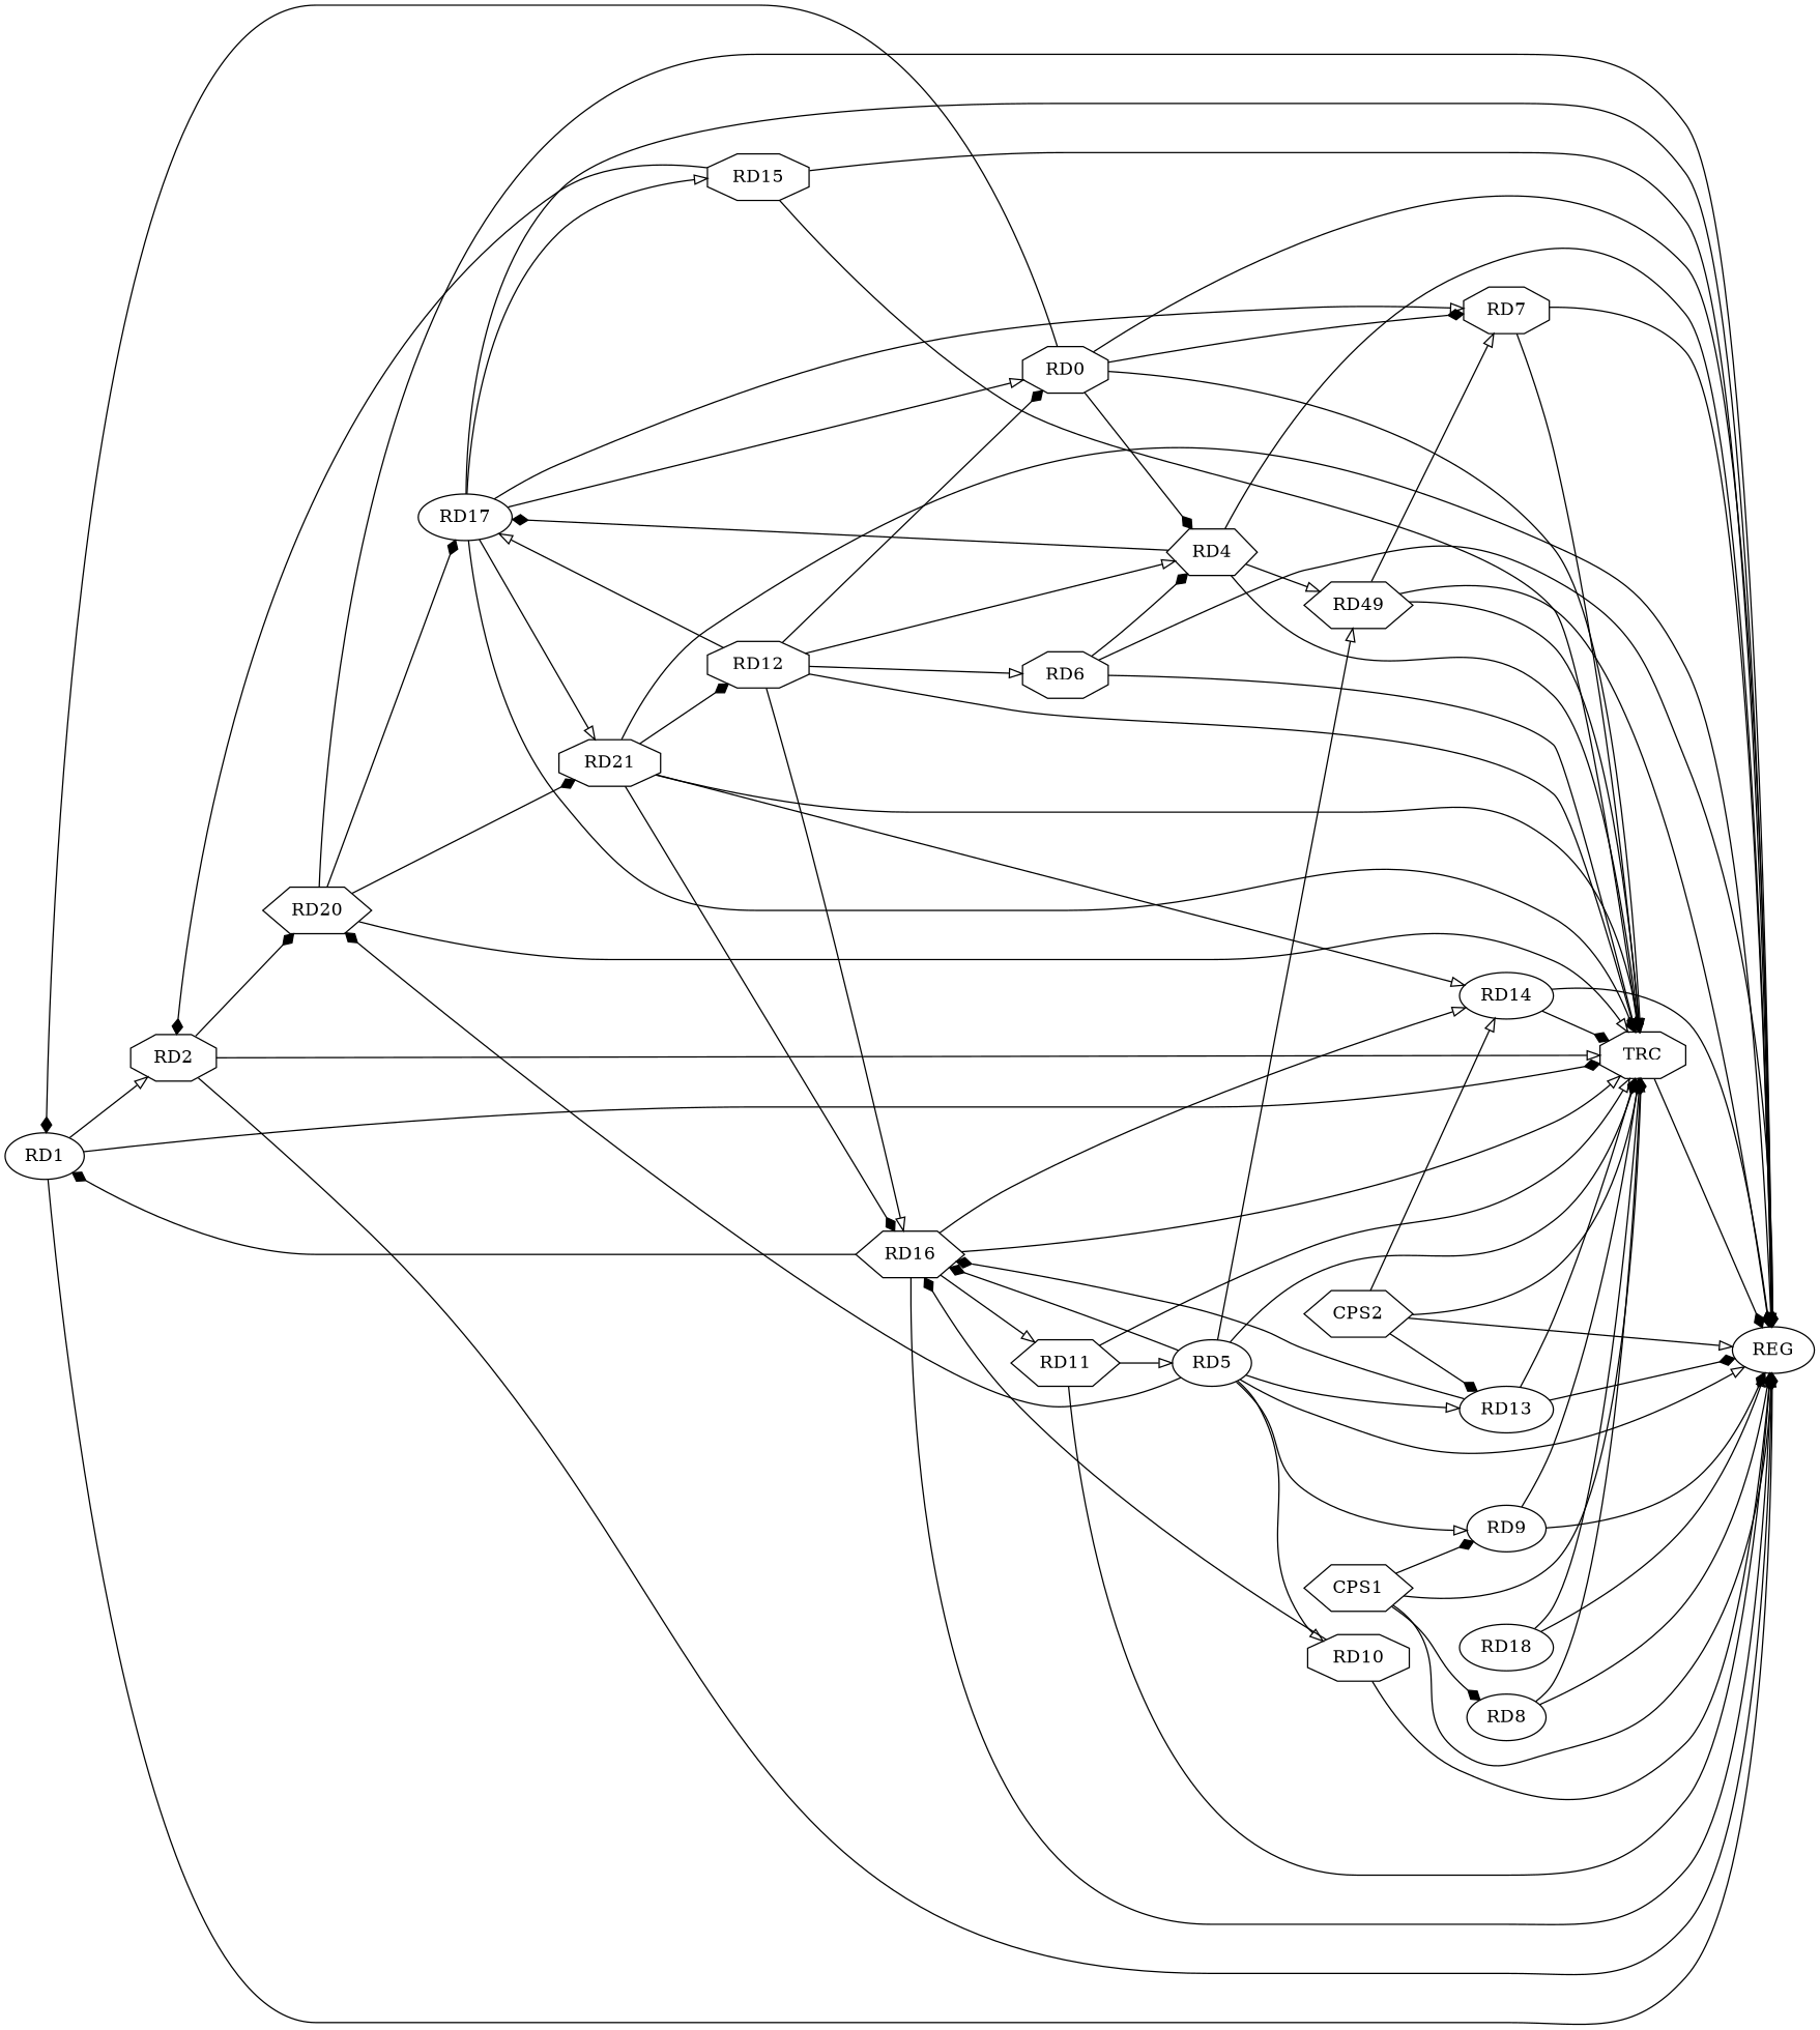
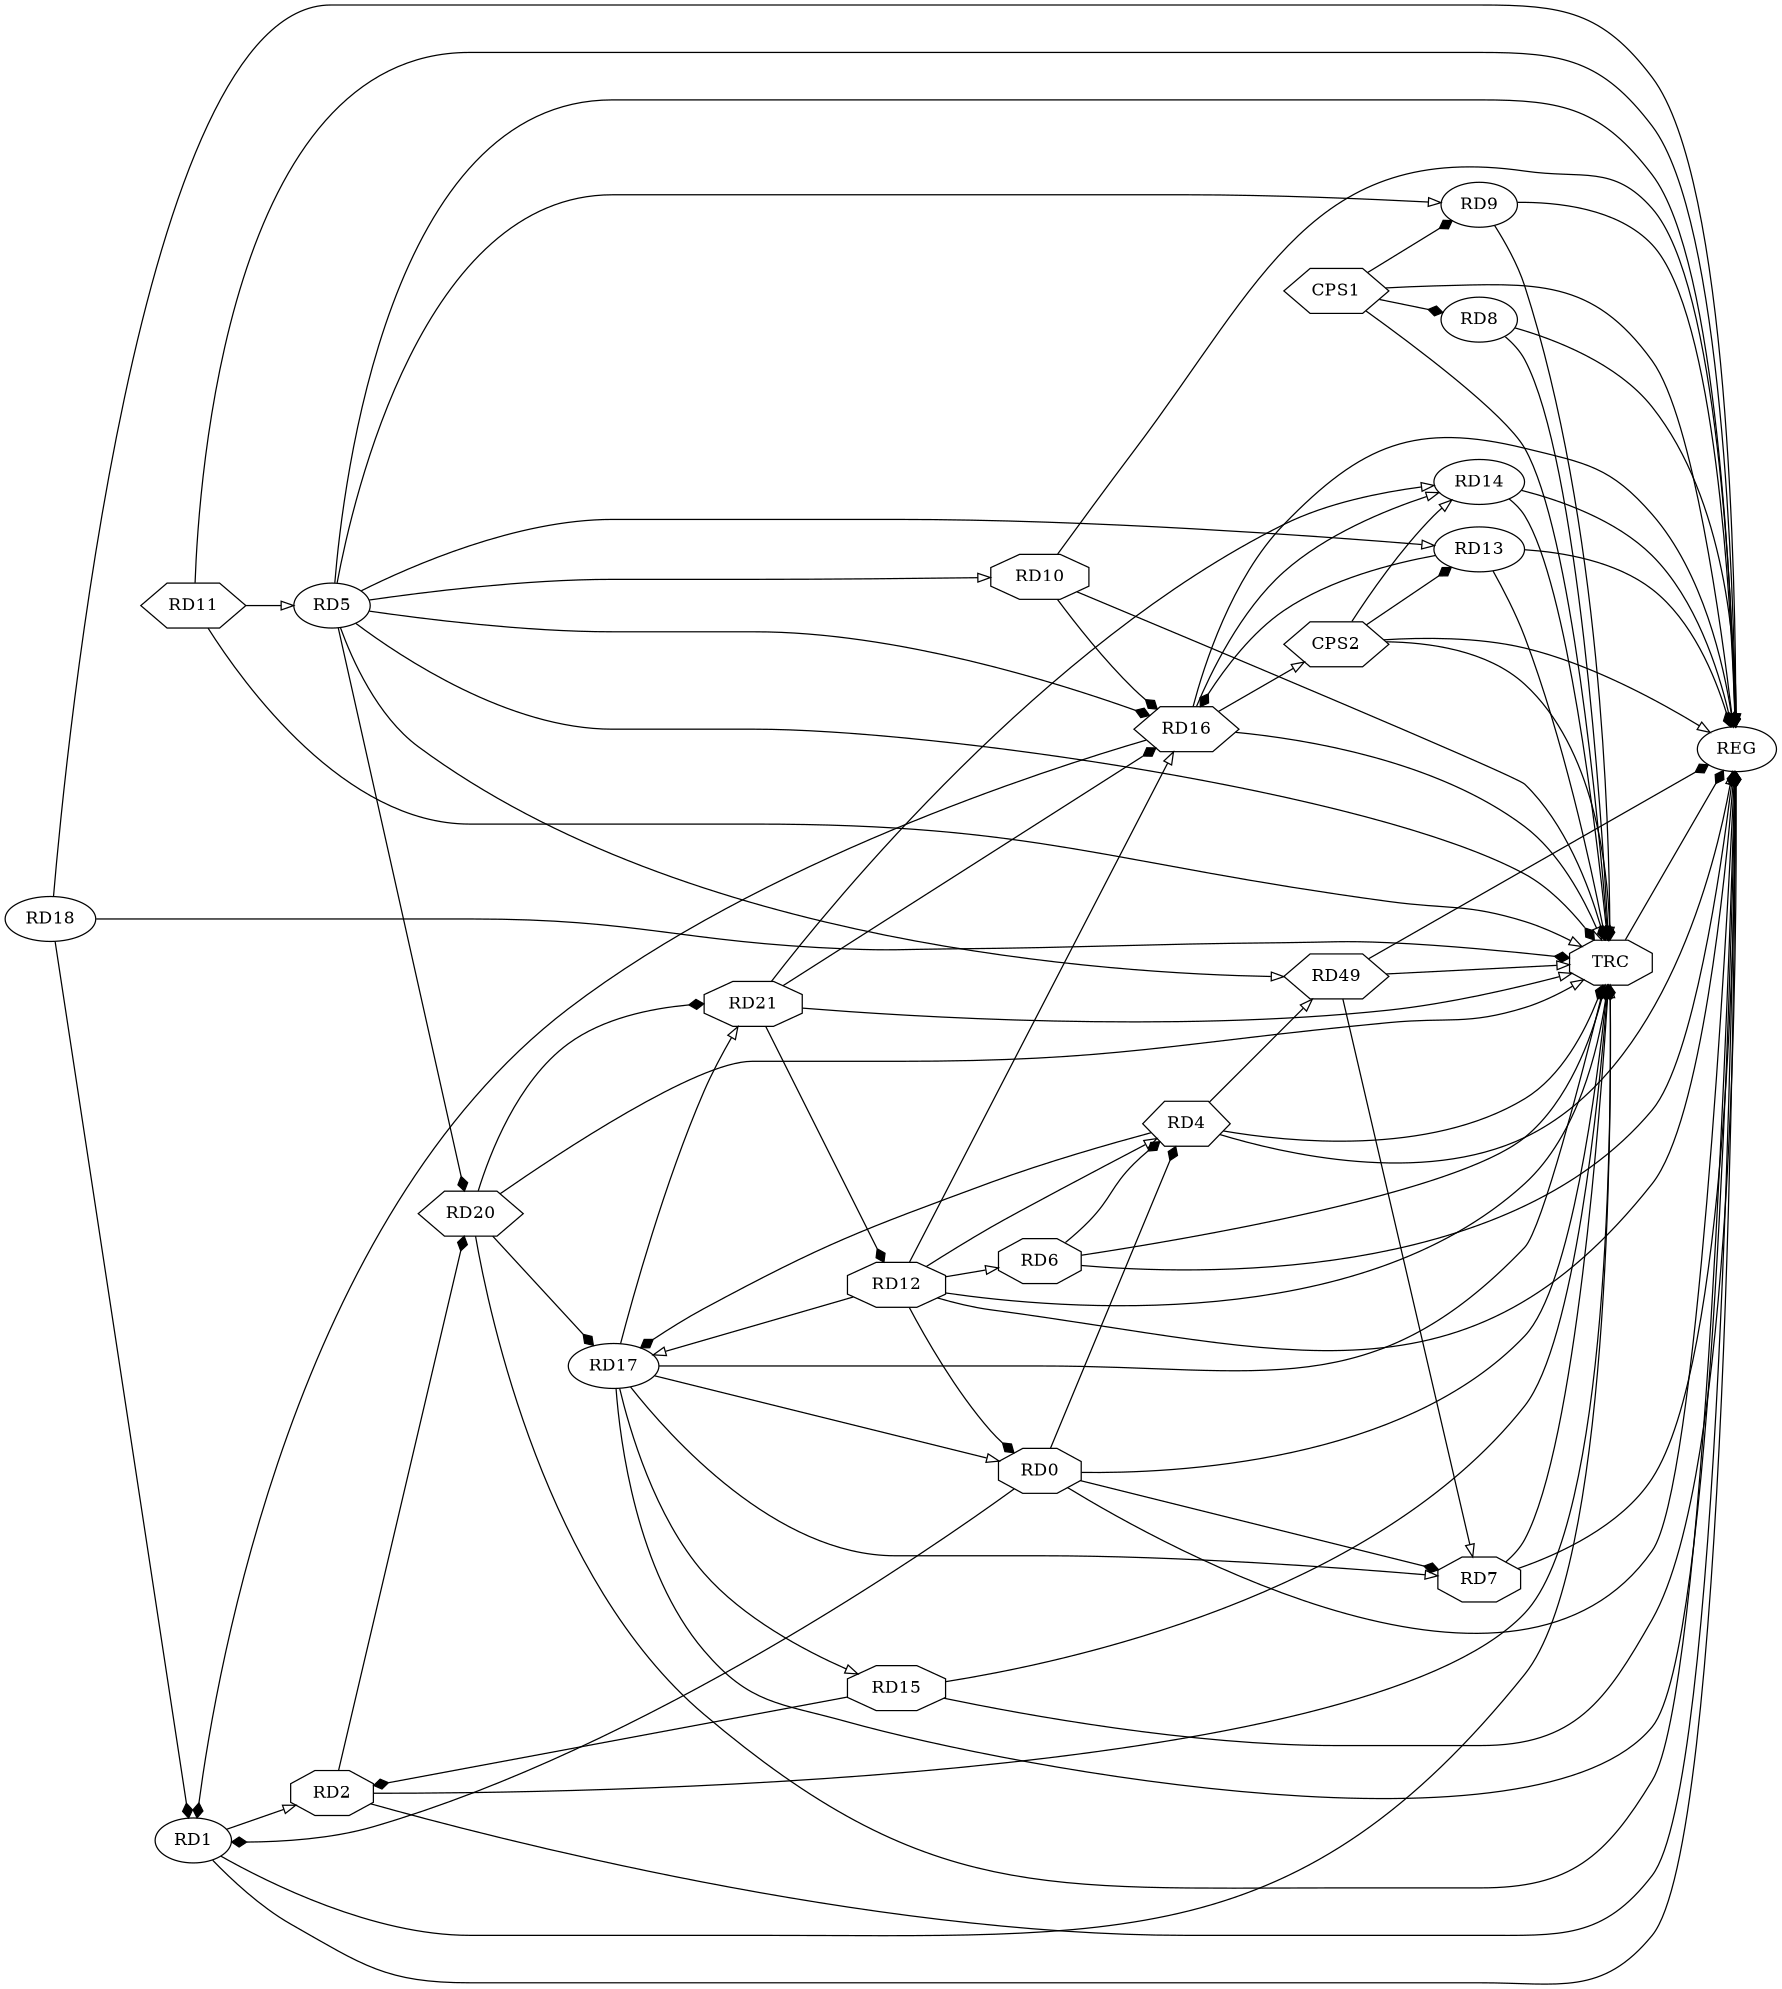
  strict digraph {
    rankdir=LR
    node [shape=ellipse]
    edge [arrowhead=diamond]
    n1 [label=RD1]
    n2 [label=RD2 shape=octagon]
    n3 [label=REG]
    n4 [label=TRC shape=octagon]
    n5 [label=RD20 shape=hexagon]
    n6 [label=RD17]
    n7 [label=RD21 shape=octagon]
    n8 [label=RD0 shape=octagon]
    n9 [label=RD4 shape=hexagon]
    n10 [label=RD7 shape=octagon]
    n11 [label=RD49 shape=hexagon]
    n12 [label=RD15 shape=octagon]
    n13 [label=RD5]
    n14 [label=RD9]
    n15 [label=RD10 shape=octagon]
    n16 [label=RD13]
    n17 [label=RD16 shape=hexagon]
    n18 [label=RD11 shape=hexagon]
    n19 [label=RD14]
    n20 [label=RD6 shape=octagon]
    n21 [label=RD8]
    n22 [label=RD12 shape=octagon]
    n23 [label=RD18]
    n24 [label=CPS1 shape=hexagon]
    n25 [label=CPS2 shape=hexagon]
    n1 -> n2 [arrowhead=onormal]
    n1 -> n3
    n1 -> n4
    n2 -> n3
    n2 -> n4 [arrowhead=onormal]
    n2 -> n5
    n4 -> n3
    n5 -> n3
    n5 -> n4 [arrowhead=onormal]
    n5 -> n6
    n5 -> n7
    n6 -> n3
    n6 -> n4
    n6 -> n7 [arrowhead=onormal]
    n6 -> n8 [arrowhead=onormal]
    n6 -> n10 [arrowhead=onormal]
    n6 -> n12 [arrowhead=onormal]
    n7 -> n4 [arrowhead=onormal]
    n7 -> n17
    n7 -> n19 [arrowhead=onormal]
    n7 -> n22
    n8 -> n1
    n8 -> n3
    n8 -> n4 [arrowhead=onormal]
    n8 -> n9
    n8 -> n10
    n9 -> n3 [arrowhead=onormal]
    n9 -> n4
    n9 -> n6
    n9 -> n11 [arrowhead=onormal]
    n10 -> n3
    n10 -> n4 [arrowhead=onormal]
    n11 -> n3
    n11 -> n4 [arrowhead=onormal]
    n11 -> n10 [arrowhead=onormal]
    n12 -> n2
    n12 -> n3
    n12 -> n4
    n13 -> n3 [arrowhead=onormal]
    n13 -> n4
    n13 -> n5
    n13 -> n11 [arrowhead=onormal]
    n13 -> n14 [arrowhead=onormal]
    n13 -> n15 [arrowhead=onormal]
    n13 -> n16 [arrowhead=onormal]
    n13 -> n17
    n14 -> n3
    n14 -> n4 [arrowhead=onormal]
    n15 -> n3
+   n15 -> n4
    n15 -> n17
    n16 -> n3
    n16 -> n4
    n16 -> n17
    n17 -> n1
    n17 -> n3 [arrowhead=onormal]
    n17 -> n4 [arrowhead=onormal]
-   n17 -> n18 [arrowhead=onormal]
+   n17 -> n25 [arrowhead=onormal]
    n17 -> n19 [arrowhead=onormal]
    n18 -> n3
    n18 -> n4 [arrowhead=onormal]
    n18 -> n13 [arrowhead=onormal]
    n19 -> n3
    n19 -> n4
    n20 -> n3
    n20 -> n4 [arrowhead=onormal]
    n20 -> n9
    n21 -> n3 [arrowhead=onormal]
    n21 -> n4 [arrowhead=onormal]
-   n7 -> n3 [arrowhead=onormal]
-   n22 -> n4 [arrowhead=onormal]
+   n22 -> n3 [arrowhead=onormal]
+   n22 -> n4
    n22 -> n6 [arrowhead=onormal]
    n22 -> n8
    n22 -> n9 [arrowhead=onormal]
    n22 -> n17 [arrowhead=onormal]
    n22 -> n20 [arrowhead=onormal]
+   n23 -> n1
    n23 -> n3 [arrowhead=onormal]
    n23 -> n4
    n24 -> n3 [arrowhead=onormal]
    n24 -> n4
    n24 -> n14
    n24 -> n21
    n25 -> n3 [arrowhead=onormal]
    n25 -> n4
    n25 -> n16
    n25 -> n19 [arrowhead=onormal]
  }
